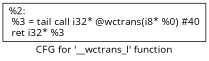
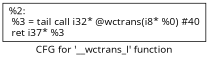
  digraph {
    label="CFG for '__wctrans_l' function"
    fontname="Open Sans"
-   n1 [label="{%2:\l  %3 = tail call i32* @wctrans(i8* %0) #40\l  ret i32* %3\l}" shape=record fontname="Open Sans"]
+   n1 [label="{%2:\l  %3 = tail call i32* @wctrans(i8* %0) #40\l  ret i37* %3\l}" shape=record fontname="Open Sans"]
  }
